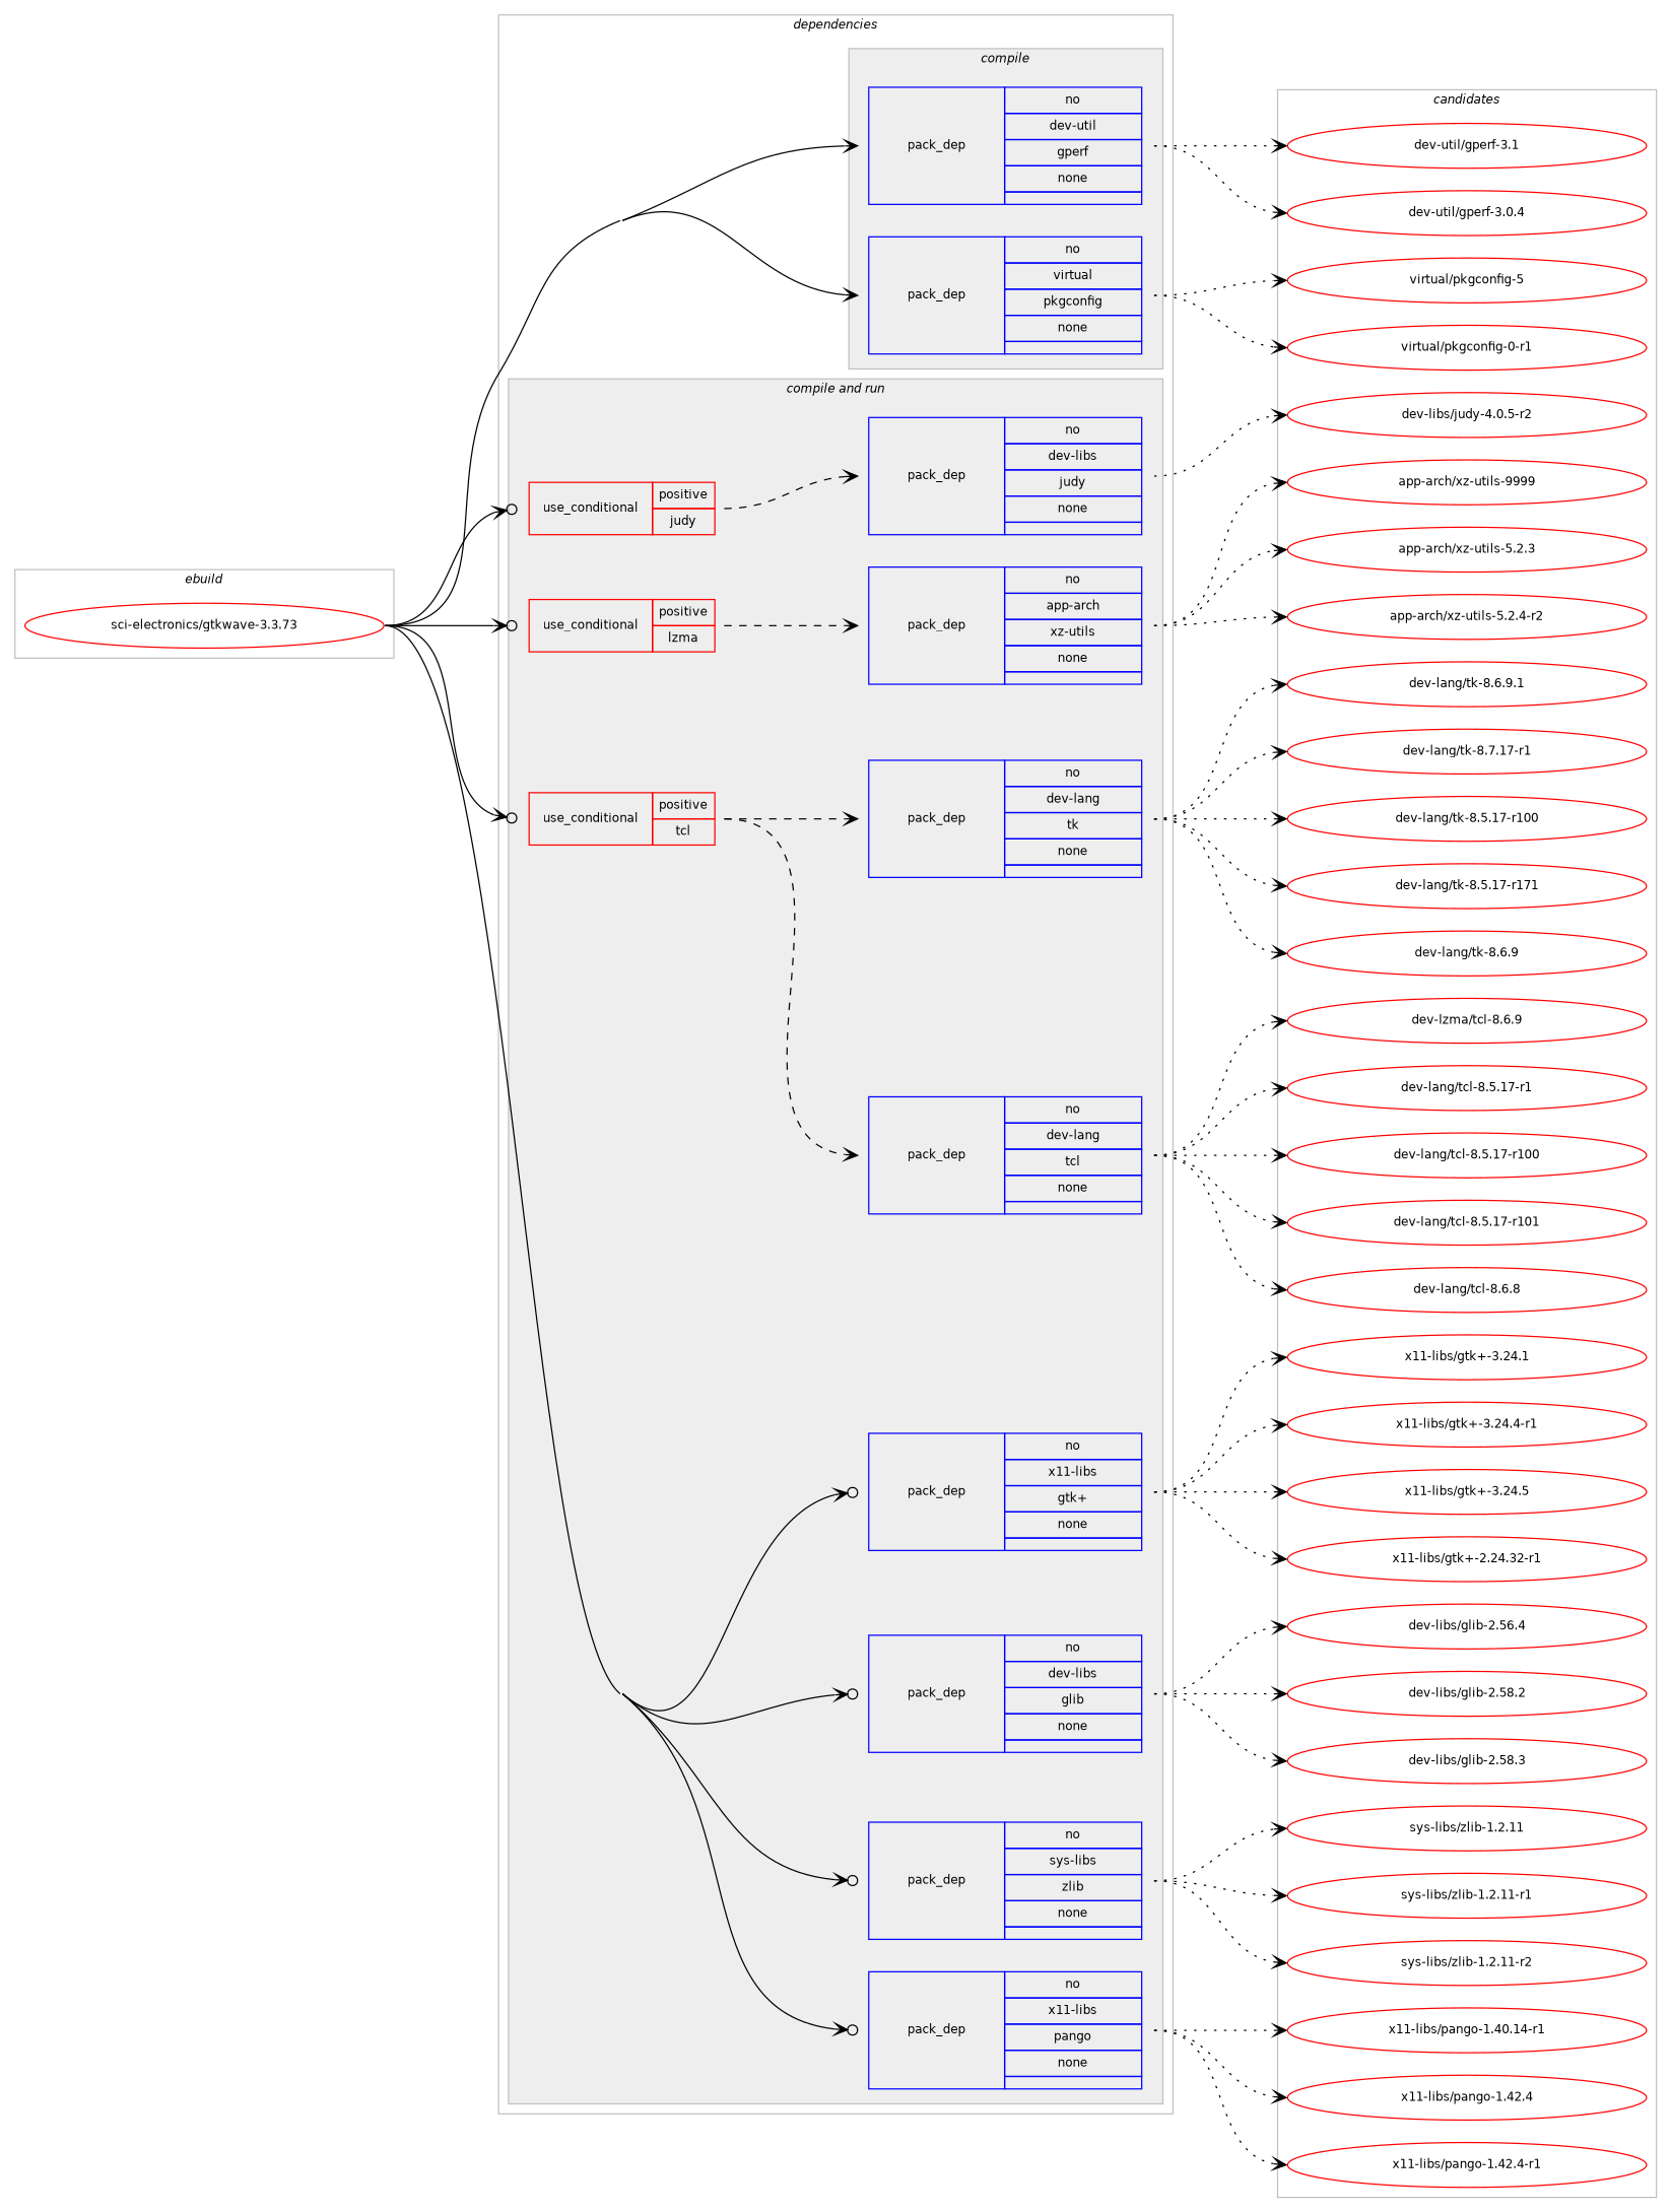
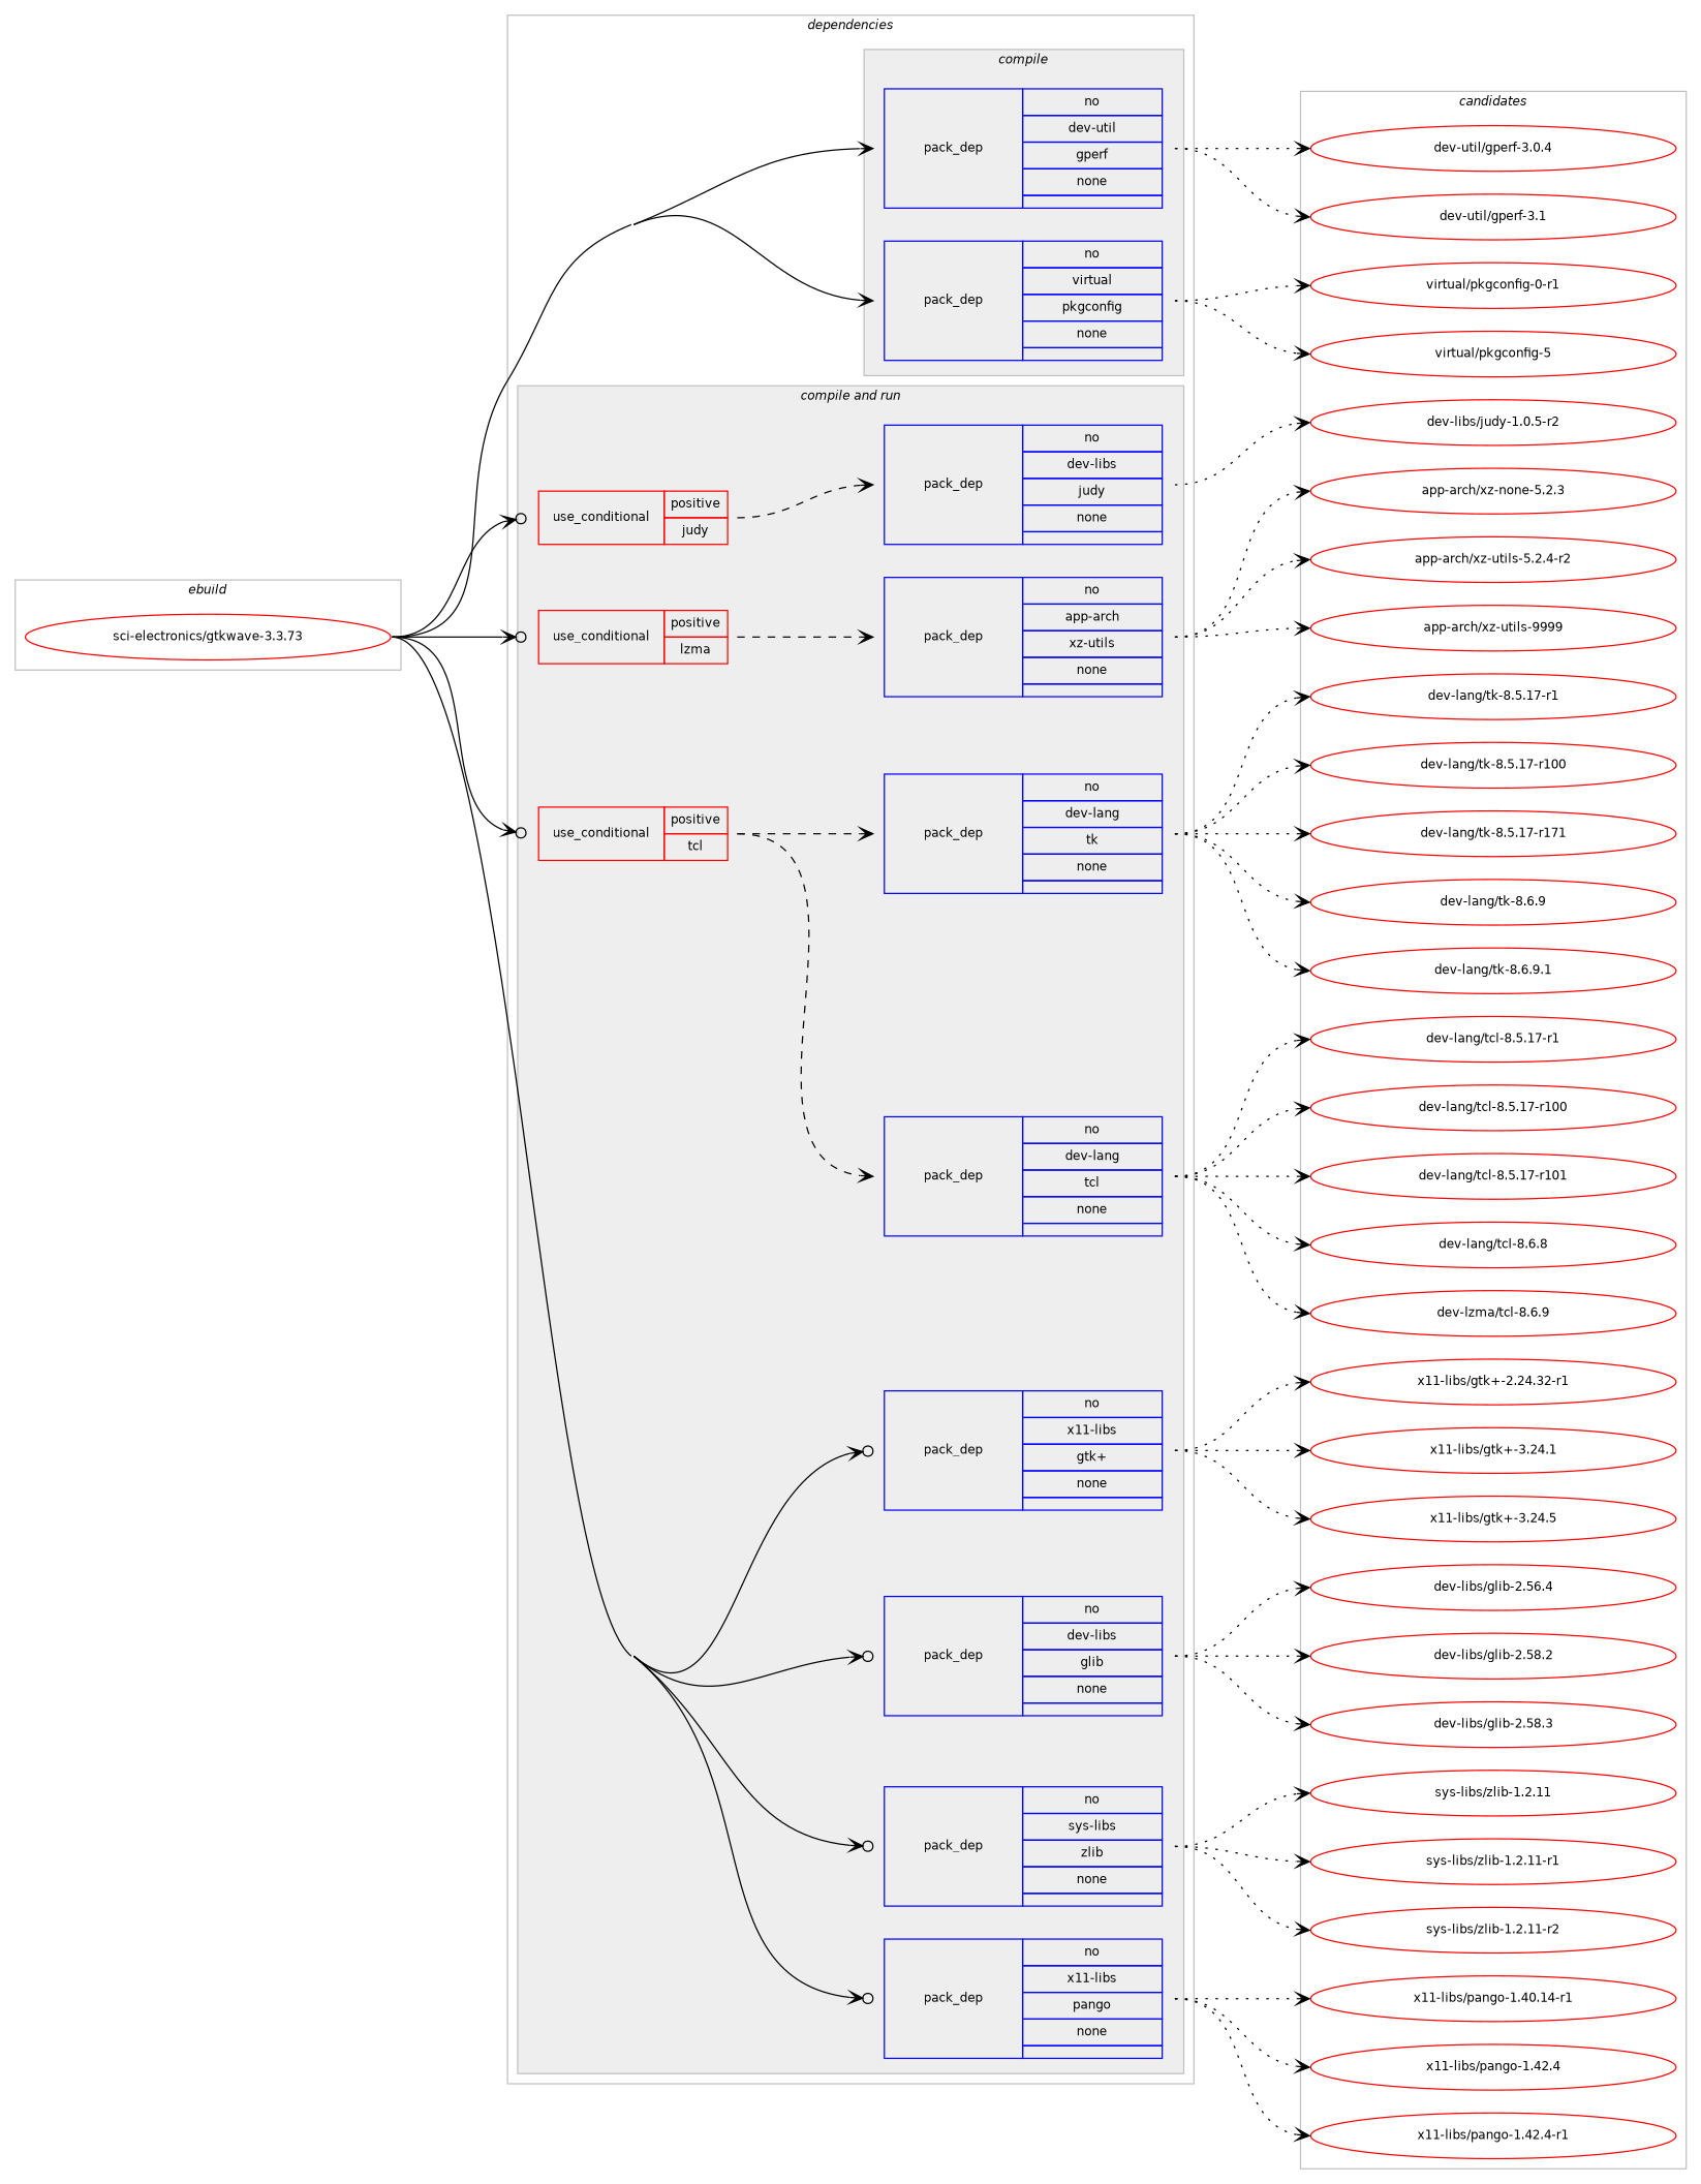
  digraph {
    compound=true
    concentrate=true
    fontname=Helvetica
    fontsize=10
    newrank=true
    rankdir=LR
    ranksep=1.5
    node [color=red fontname=Helvetica fontsize=10]
    edge [arrowhead=vee headport=w style=dotted tailport=e weight=100]
    n1 [label="sci-electronics/gtkwave-3.3.73" width=4]
    n2 [color=blue label=<<TABLE BORDER="0" CELLBORDER="1" CELLSPACING="0" CELLPADDING="4" WIDTH="220"><TR><TD ROWSPAN="6" CELLPADDING="30">pack_dep</TD></TR><TR><TD WIDTH="110">no</TD></TR><TR><TD>dev-util</TD></TR><TR><TD>gperf</TD></TR><TR><TD>none</TD></TR><TR><TD></TD></TR></TABLE>> shape=none]
    n3 [color=blue label=<<TABLE BORDER="0" CELLBORDER="1" CELLSPACING="0" CELLPADDING="4" WIDTH="220"><TR><TD ROWSPAN="6" CELLPADDING="30">pack_dep</TD></TR><TR><TD WIDTH="110">no</TD></TR><TR><TD>virtual</TD></TR><TR><TD>pkgconfig</TD></TR><TR><TD>none</TD></TR><TR><TD></TD></TR></TABLE>> shape=none]
    n4 [color=blue label=<<TABLE BORDER="0" CELLBORDER="1" CELLSPACING="0" CELLPADDING="4" WIDTH="220"><TR><TD ROWSPAN="6" CELLPADDING="30">pack_dep</TD></TR><TR><TD WIDTH="110">no</TD></TR><TR><TD>dev-libs</TD></TR><TR><TD>judy</TD></TR><TR><TD>none</TD></TR><TR><TD></TD></TR></TABLE>> shape=none]
    n5 [label=<<TABLE BORDER="0" CELLBORDER="1" CELLSPACING="0" CELLPADDING="4"><TR><TD ROWSPAN="3" CELLPADDING="10">use_conditional</TD></TR><TR><TD>positive</TD></TR><TR><TD>judy</TD></TR></TABLE>> shape=none]
    n6 [color=blue label=<<TABLE BORDER="0" CELLBORDER="1" CELLSPACING="0" CELLPADDING="4" WIDTH="220"><TR><TD ROWSPAN="6" CELLPADDING="30">pack_dep</TD></TR><TR><TD WIDTH="110">no</TD></TR><TR><TD>app-arch</TD></TR><TR><TD>xz-utils</TD></TR><TR><TD>none</TD></TR><TR><TD></TD></TR></TABLE>> shape=none]
    n7 [label=<<TABLE BORDER="0" CELLBORDER="1" CELLSPACING="0" CELLPADDING="4"><TR><TD ROWSPAN="3" CELLPADDING="10">use_conditional</TD></TR><TR><TD>positive</TD></TR><TR><TD>lzma</TD></TR></TABLE>> shape=none]
    n8 [color=blue label=<<TABLE BORDER="0" CELLBORDER="1" CELLSPACING="0" CELLPADDING="4" WIDTH="220"><TR><TD ROWSPAN="6" CELLPADDING="30">pack_dep</TD></TR><TR><TD WIDTH="110">no</TD></TR><TR><TD>dev-lang</TD></TR><TR><TD>tcl</TD></TR><TR><TD>none</TD></TR><TR><TD></TD></TR></TABLE>> shape=none]
    n9 [color=blue label=<<TABLE BORDER="0" CELLBORDER="1" CELLSPACING="0" CELLPADDING="4" WIDTH="220"><TR><TD ROWSPAN="6" CELLPADDING="30">pack_dep</TD></TR><TR><TD WIDTH="110">no</TD></TR><TR><TD>dev-lang</TD></TR><TR><TD>tk</TD></TR><TR><TD>none</TD></TR><TR><TD></TD></TR></TABLE>> shape=none]
    n10 [label=<<TABLE BORDER="0" CELLBORDER="1" CELLSPACING="0" CELLPADDING="4"><TR><TD ROWSPAN="3" CELLPADDING="10">use_conditional</TD></TR><TR><TD>positive</TD></TR><TR><TD>tcl</TD></TR></TABLE>> shape=none]
    n11 [color=blue label=<<TABLE BORDER="0" CELLBORDER="1" CELLSPACING="0" CELLPADDING="4" WIDTH="220"><TR><TD ROWSPAN="6" CELLPADDING="30">pack_dep</TD></TR><TR><TD WIDTH="110">no</TD></TR><TR><TD>x11-libs</TD></TR><TR><TD>gtk+</TD></TR><TR><TD>none</TD></TR><TR><TD></TD></TR></TABLE>> shape=none]
    n12 [color=blue label=<<TABLE BORDER="0" CELLBORDER="1" CELLSPACING="0" CELLPADDING="4" WIDTH="220"><TR><TD ROWSPAN="6" CELLPADDING="30">pack_dep</TD></TR><TR><TD WIDTH="110">no</TD></TR><TR><TD>dev-libs</TD></TR><TR><TD>glib</TD></TR><TR><TD>none</TD></TR><TR><TD></TD></TR></TABLE>> shape=none]
    n13 [color=blue label=<<TABLE BORDER="0" CELLBORDER="1" CELLSPACING="0" CELLPADDING="4" WIDTH="220"><TR><TD ROWSPAN="6" CELLPADDING="30">pack_dep</TD></TR><TR><TD WIDTH="110">no</TD></TR><TR><TD>sys-libs</TD></TR><TR><TD>zlib</TD></TR><TR><TD>none</TD></TR><TR><TD></TD></TR></TABLE>> shape=none]
    n14 [color=blue label=<<TABLE BORDER="0" CELLBORDER="1" CELLSPACING="0" CELLPADDING="4" WIDTH="220"><TR><TD ROWSPAN="6" CELLPADDING="30">pack_dep</TD></TR><TR><TD WIDTH="110">no</TD></TR><TR><TD>x11-libs</TD></TR><TR><TD>pango</TD></TR><TR><TD>none</TD></TR><TR><TD></TD></TR></TABLE>> shape=none]
    n15 [label="dev-util/gperf-3.0.4" width=4]
    n16 [label="dev-util/gperf-3.1" width=4]
    n17 [label="virtual/pkgconfig-0-r1" width=4]
    n18 [label="virtual/pkgconfig-5" width=4]
-   n19 [label="dev-libs/judy-4.0.5-r2" width=4]
-   n20 [label="app-arch/xz-utils-5.2.3" width=4]
+   n19 [label="dev-libs/judy-1.0.5-r2" width=4]
+   n20 [label="app-arch/xz-none-5.2.3" width=4]
    n21 [label="app-arch/xz-utils-5.2.4-r2" width=4]
    n22 [label="app-arch/xz-utils-9999" width=4]
    n23 [label="dev-lang/tcl-8.5.17-r1" width=4]
    n24 [label="dev-lang/tcl-8.5.17-r100" width=4]
    n25 [label="dev-lang/tcl-8.5.17-r101" width=4]
    n26 [label="dev-lang/tcl-8.6.8" width=4]
    n27 [label="dev-lzma/tcl-8.6.9" width=4]
-   n28 [label="dev-lang/tk-8.7.17-r1" width=4]
+   n28 [label="dev-lang/tk-8.5.17-r1" width=4]
    n29 [label="dev-lang/tk-8.5.17-r100" width=4]
    n30 [label="dev-lang/tk-8.5.17-r171" width=4]
    n31 [label="dev-lang/tk-8.6.9" width=4]
    n32 [label="dev-lang/tk-8.6.9.1" width=4]
    n33 [label="dev-libs/glib-2.56.4" width=4]
    n34 [label="dev-libs/glib-2.58.2" width=4]
    n35 [label="dev-libs/glib-2.58.3" width=4]
    n36 [label="sys-libs/zlib-1.2.11" width=4]
    n37 [label="sys-libs/zlib-1.2.11-r1" width=4]
    n38 [label="sys-libs/zlib-1.2.11-r2" width=4]
    n39 [label="x11-libs/pango-1.40.14-r1" width=4]
    n40 [label="x11-libs/pango-1.42.4" width=4]
    n41 [label="x11-libs/pango-1.42.4-r1" width=4]
    n42 [label="x11-libs/gtk+-2.24.32-r1" width=4]
    n43 [label="x11-libs/gtk+-3.24.1" width=4]
-   n44 [label="x11-libs/gtk+-3.24.4-r1" width=4]
    n45 [label="x11-libs/gtk+-3.24.5" width=4]
    subgraph cluster_1 {
      color=gray
      label=<<i>ebuild</i>>
      rank=same
      n1
    }
    subgraph cluster_2 {
      color=gray
      label=<<i>dependencies</i>>
      subgraph cluster_3 {
        color=gray
        fillcolor="#eeeeee"
        label=<<i>compile</i>>
        style=filled
        subgraph sub_4 {
          color=gray
          fillcolor="#eeeeee"
          label=<<i>compile</i>>
          style=filled
          n2
        }
        subgraph sub_5 {
          color=gray
          fillcolor="#eeeeee"
          label=<<i>compile</i>>
          style=filled
          n3
        }
      }
      subgraph cluster_6 {
        color=gray
        fillcolor="#eeeeee"
        label=<<i>compile and run</i>>
        style=filled
        subgraph sub_7 {
          color=gray
          fillcolor="#eeeeee"
          label=<<i>compile and run</i>>
          style=filled
          n5
          subgraph sub_8 {
            color=gray
            fillcolor="#eeeeee"
            label=<<i>compile and run</i>>
            style=filled
            n4
          }
        }
        subgraph sub_9 {
          color=gray
          fillcolor="#eeeeee"
          label=<<i>compile and run</i>>
          style=filled
          n7
          subgraph sub_10 {
            color=gray
            fillcolor="#eeeeee"
            label=<<i>compile and run</i>>
            style=filled
            n6
          }
        }
        subgraph sub_11 {
          color=gray
          fillcolor="#eeeeee"
          label=<<i>compile and run</i>>
          style=filled
          n10
          subgraph sub_12 {
            color=gray
            fillcolor="#eeeeee"
            label=<<i>compile and run</i>>
            style=filled
            n8
          }
          subgraph sub_13 {
            color=gray
            fillcolor="#eeeeee"
            label=<<i>compile and run</i>>
            style=filled
            n9
          }
        }
        subgraph sub_14 {
          color=gray
          fillcolor="#eeeeee"
          label=<<i>compile and run</i>>
          style=filled
          n11
        }
        subgraph sub_15 {
          color=gray
          fillcolor="#eeeeee"
          label=<<i>compile and run</i>>
          style=filled
          n12
        }
        subgraph sub_16 {
          color=gray
          fillcolor="#eeeeee"
          label=<<i>compile and run</i>>
          style=filled
          n13
        }
        subgraph sub_17 {
          color=gray
          fillcolor="#eeeeee"
          label=<<i>compile and run</i>>
          style=filled
          n14
        }
      }
      subgraph cluster_18 {
        color=gray
        fillcolor="#eeeeee"
        label=<<i>run</i>>
        style=filled
      }
    }
    subgraph cluster_19 {
      color=gray
      label=<<i>candidates</i>>
      rank=same
      subgraph sub_20 {
        color=black
        label=<<i>candidates</i>>
        nodesep=1
        rank=same
        n15
        n16
      }
      subgraph sub_21 {
        color=black
        label=<<i>candidates</i>>
        nodesep=1
        rank=same
        n17
        n18
      }
      subgraph sub_22 {
        color=black
        label=<<i>candidates</i>>
        nodesep=1
        rank=same
        n19
      }
      subgraph sub_23 {
        color=black
        label=<<i>candidates</i>>
        nodesep=1
        rank=same
        n20
        n21
        n22
      }
      subgraph sub_24 {
        color=black
        label=<<i>candidates</i>>
        nodesep=1
        rank=same
        n23
        n24
        n25
        n26
        n27
      }
      subgraph sub_25 {
        color=black
        label=<<i>candidates</i>>
        nodesep=1
        rank=same
        n28
        n29
        n30
        n31
        n32
      }
      subgraph sub_26 {
        color=black
        label=<<i>candidates</i>>
        nodesep=1
        rank=same
        n33
        n34
        n35
      }
      subgraph sub_27 {
        color=black
        label=<<i>candidates</i>>
        nodesep=1
        rank=same
        n36
        n37
        n38
      }
      subgraph sub_28 {
        color=black
        label=<<i>candidates</i>>
        nodesep=1
        rank=same
        n39
        n40
        n41
      }
      subgraph sub_29 {
        color=black
        label=<<i>candidates</i>>
        nodesep=1
        rank=same
        n42
        n43
-       n44
        n45
      }
    }
    n1 -> n2 [style=solid weight=20]
    n1 -> n3 [style=solid weight=20]
    n1 -> n5 [arrowhead=odotvee style=solid weight=20]
    n1 -> n7 [arrowhead=odotvee style=solid weight=20]
    n1 -> n10 [arrowhead=odotvee style=solid weight=20]
    n1 -> n11 [arrowhead=odotvee style=solid weight=20]
    n1 -> n12 [arrowhead=odotvee style=solid weight=20]
    n1 -> n13 [arrowhead=odotvee style=solid weight=20]
    n1 -> n14 [arrowhead=odotvee style=solid weight=20]
    n2 -> n15
    n2 -> n16
    n3 -> n17
    n3 -> n18
    n4 -> n19
    n5 -> n4 [style=dashed weight=20]
    n6 -> n20
    n6 -> n21
    n6 -> n22
    n7 -> n6 [style=dashed weight=20]
    n8 -> n23
    n8 -> n24
    n8 -> n25
    n8 -> n26
    n8 -> n27
    n9 -> n28
    n9 -> n29
    n9 -> n30
    n9 -> n31
    n9 -> n32
    n10 -> n8 [style=dashed weight=20]
    n10 -> n9 [style=dashed weight=20]
    n11 -> n42
    n11 -> n43
-   n11 -> n44
    n11 -> n45
    n12 -> n33
    n12 -> n34
    n12 -> n35
    n13 -> n36
    n13 -> n37
    n13 -> n38
    n14 -> n39
    n14 -> n40
    n14 -> n41
  }
